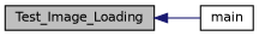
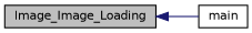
  digraph {
    rankdir=LR
    node [color=black fontname=Helvetica fontsize=10 shape=record style=filled]
-   n1 [fillcolor=grey75 fontcolor=black height=0.2 label=Test_Image_Loading width=0.4]
+   n1 [fillcolor=grey75 fontcolor=black height=0.2 label=Image_Image_Loading width=0.4]
    n2 [fillcolor=white height=0.2 label=main width=0.4]
    n1 -> n2 [color=midnightblue dir=back fontname=Helvetica fontsize=10 labelfontname=Helvetica labelfontsize=10 style=solid]
  }
